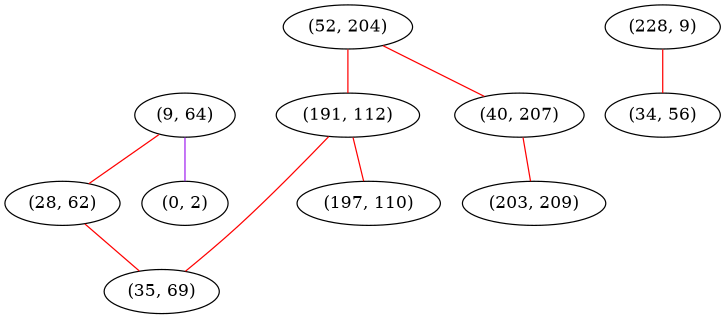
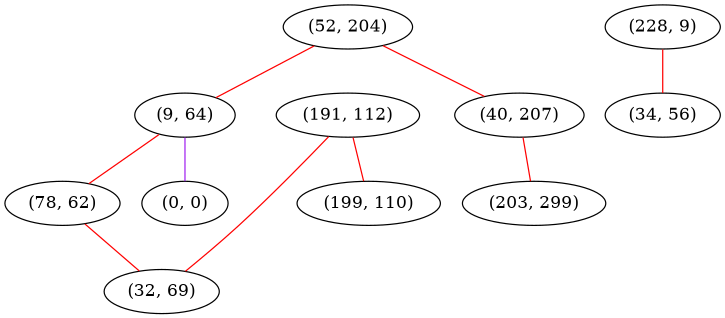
  graph {
    edge [color=red weight=1]
    "(9, 64)"
-   "(28, 62)"
-   "(0, 0)" [label="(0, 2)"]
-   "(35, 69)"
+   "(28, 62)" [label="(78, 62)"]
+   "(0, 0)"
+   "(35, 69)" [label="(32, 69)"]
    "(52, 204)"
    "(191, 112)"
    "(40, 207)"
-   "(199, 110)" [label="(197, 110)"]
-   "(203, 209)"
+   "(199, 110)"
+   "(203, 209)" [label="(203, 299)"]
    "(228, 9)"
    "(34, 56)"
    "(9, 64)" -- "(28, 62)"
    "(9, 64)" -- "(0, 0)" [color=purple weight=4]
    "(28, 62)" -- "(35, 69)"
-   "(52, 204)" -- "(191, 112)"
+   "(52, 204)" -- "(9, 64)"
    "(52, 204)" -- "(40, 207)"
    "(191, 112)" -- "(35, 69)"
    "(191, 112)" -- "(199, 110)"
    "(40, 207)" -- "(203, 209)"
    "(228, 9)" -- "(34, 56)"
  }
